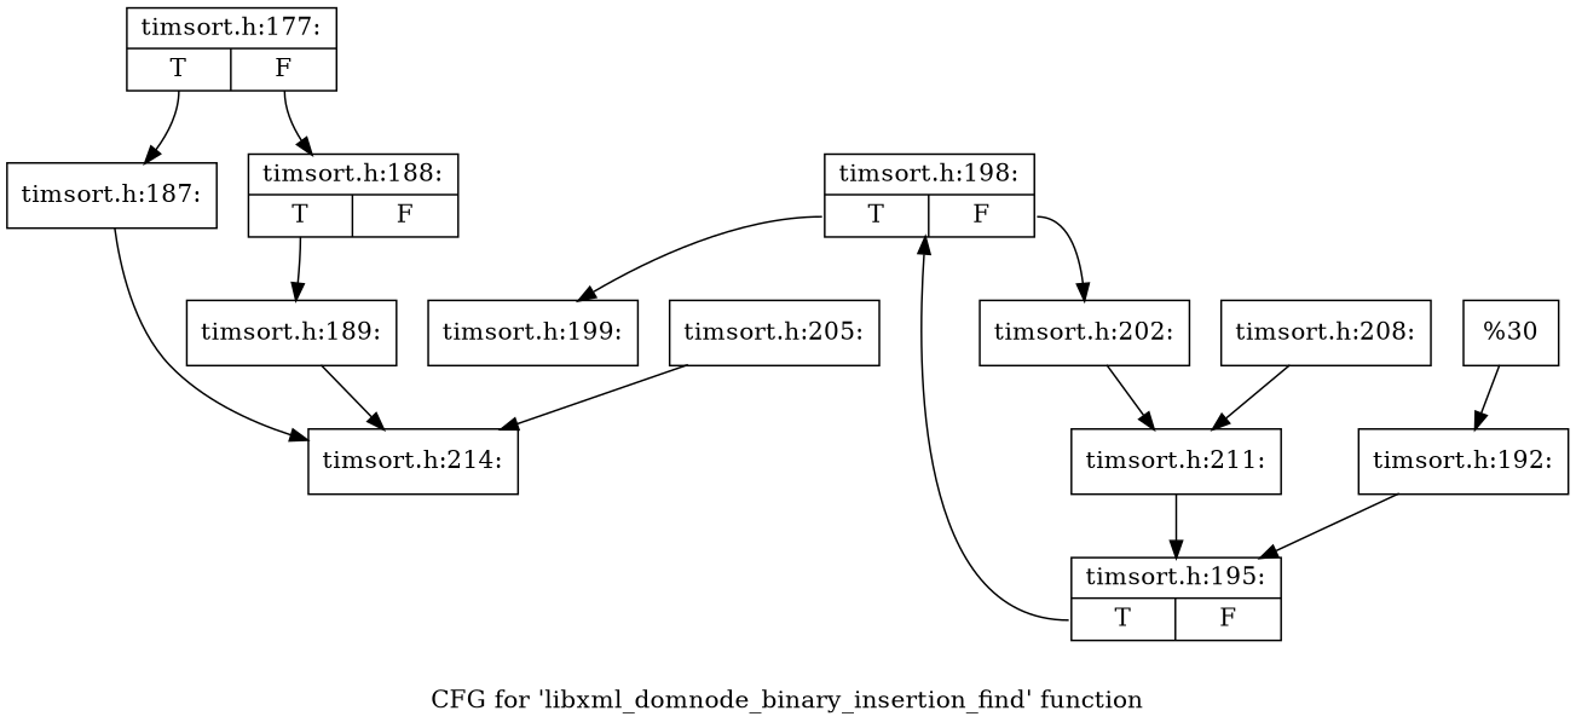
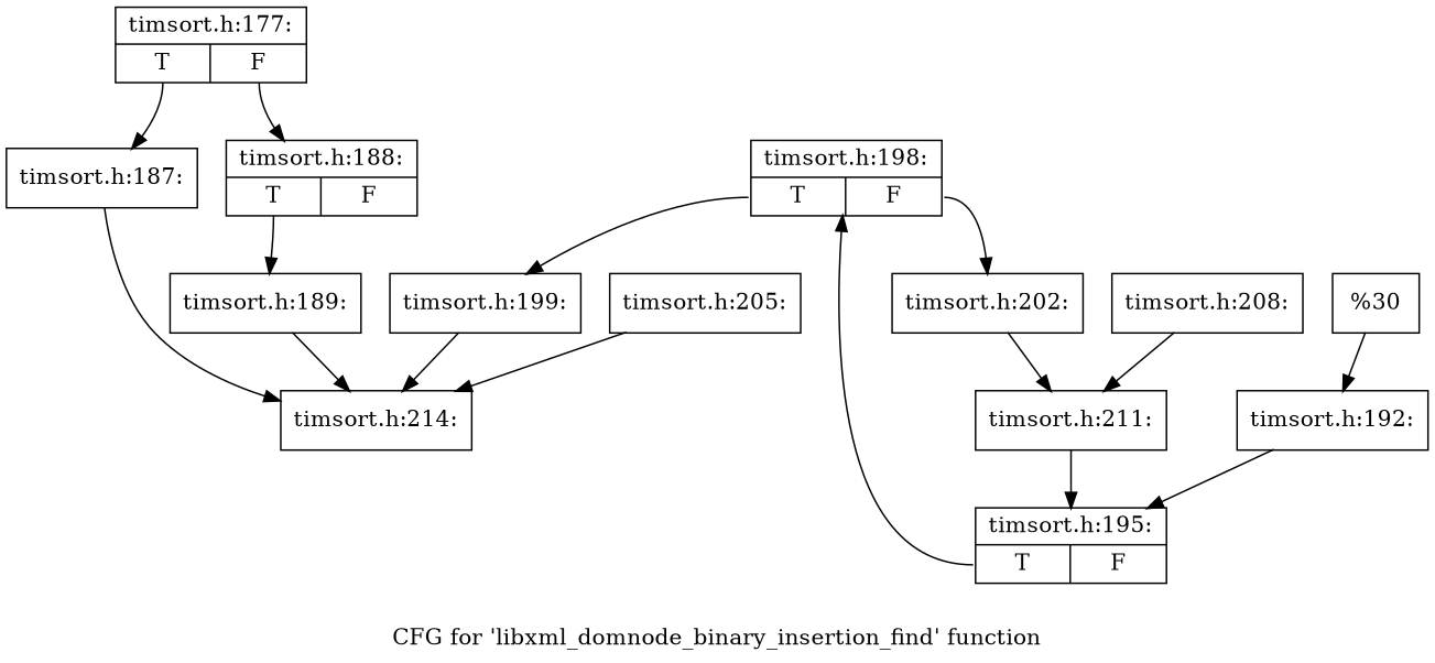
  digraph {
    label="CFG for 'libxml_domnode_binary_insertion_find' function"
    node [shape=record]
    n1 [label="{timsort.h:177:|{<s0>T|<s1>F}}"]
    n2 [label="{timsort.h:187:}"]
    n3 [label="{timsort.h:188:|{<s0>T|<s1>F}}"]
    n4 [label="{timsort.h:214:}"]
    n5 [label="{timsort.h:189:}"]
    n6 [label="{%30}"]
    n7 [label="{timsort.h:192:}"]
    n8 [label="{timsort.h:195:|{<s0>T|<s1>F}}"]
    n9 [label="{timsort.h:198:|{<s0>T|<s1>F}}"]
    n10 [label="{timsort.h:199:}"]
    n11 [label="{timsort.h:202:}"]
    n12 [label="{timsort.h:211:}"]
    n13 [label="{timsort.h:205:}"]
    n14 [label="{timsort.h:208:}"]
    n1 -> n2 [tailport=s0]
    n1 -> n3 [tailport=s1]
    n2 -> n4
    n3 -> n5 [tailport=s0]
    n5 -> n4
    n6 -> n7
    n7 -> n8
    n8 -> n9 [tailport=s0]
    n9 -> n10 [tailport=s0]
    n9 -> n11 [tailport=s1]
+   n10 -> n4
    n11 -> n12
    n12 -> n8
    n13 -> n4
    n14 -> n12
  }
